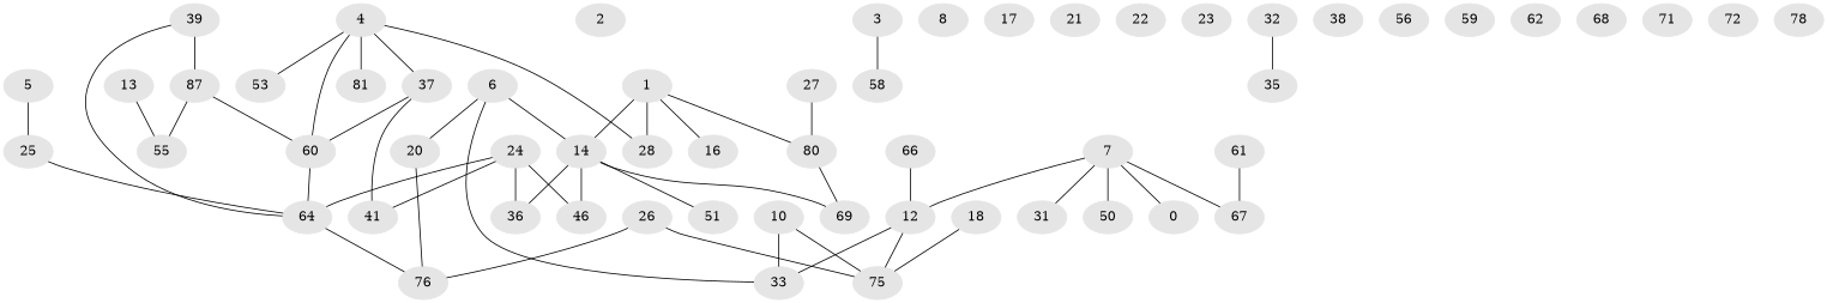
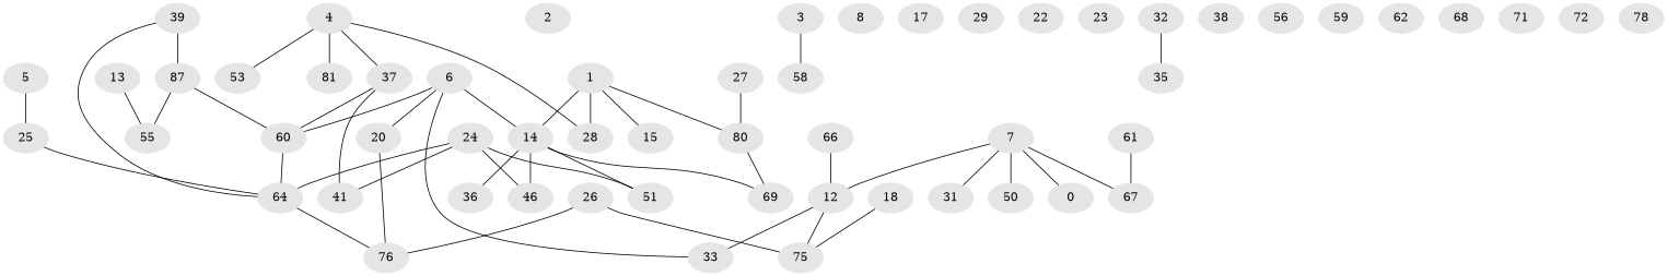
  graph {
    node [color=gray90 style=filled]
    1 [super="+19"]
    14 [super="+57"]
-   15 [label=16]
+   15
    28 [super="+40"]
    80
    46
    51
    69
    36
    2
    3 [super="+48"]
    58
    4 [super="+52"]
    37
    53
    81
    60
    41 [super="+65"]
    5 [super="+11"]
    25
    64 [super="+77"]
    6 [super="+73"]
    20 [super="+43"]
    33 [super="+42"]
    76
    7 [super="+16"]
    n27 [label=0 super="+49"]
    12 [super="+54"]
    n29 [label=31]
    50
    67
    75 [super="+79"]
    8
-   10
    55 [super="+63"]
    13
    17
    18
-   21 [super="+34"]
+   21 [super="+34" label=29]
    22 [super="+35"]
    23
    24 [super="+31"]
    26 [super="+29"]
    27
    n45 [label=35 super="+70"]
    32
    38
    n48 [label=87 super="+74"]
    39
    56
    59
    61
    62
    66
    68
    71
    72
    78
    1 -- 14
    1 -- 15
    1 -- 28 [weight=2]
    1 -- 80
    14 -- 46
    14 -- 51
    14 -- 69
    14 -- 36
    80 -- 69
    3 -- 58
    4 -- 28
    4 -- 37
    4 -- 53
    4 -- 81
    37 -- 60
    37 -- 41
    60 -- 64
    5 -- 25
    25 -- 64
    64 -- 76
    6 -- 14
-   4 -- 60
+   6 -- 60
    6 -- 20
    6 -- 33
    20 -- 76
    7 -- n27
    7 -- 12
    7 -- n29
    7 -- 50
    7 -- 67
    12 -- 33
    12 -- 75
-   10 -- 33
-   10 -- 75
    13 -- 55
    18 -- 75
    24 -- 46
-   24 -- 36
+   24 -- 51
    24 -- 41
    24 -- 64
    26 -- 76
    26 -- 75
    27 -- 80
    32 -- n45
    n48 -- 60
    n48 -- 55
    39 -- 64
    39 -- n48 [weight=2]
    61 -- 67
    66 -- 12
  }
